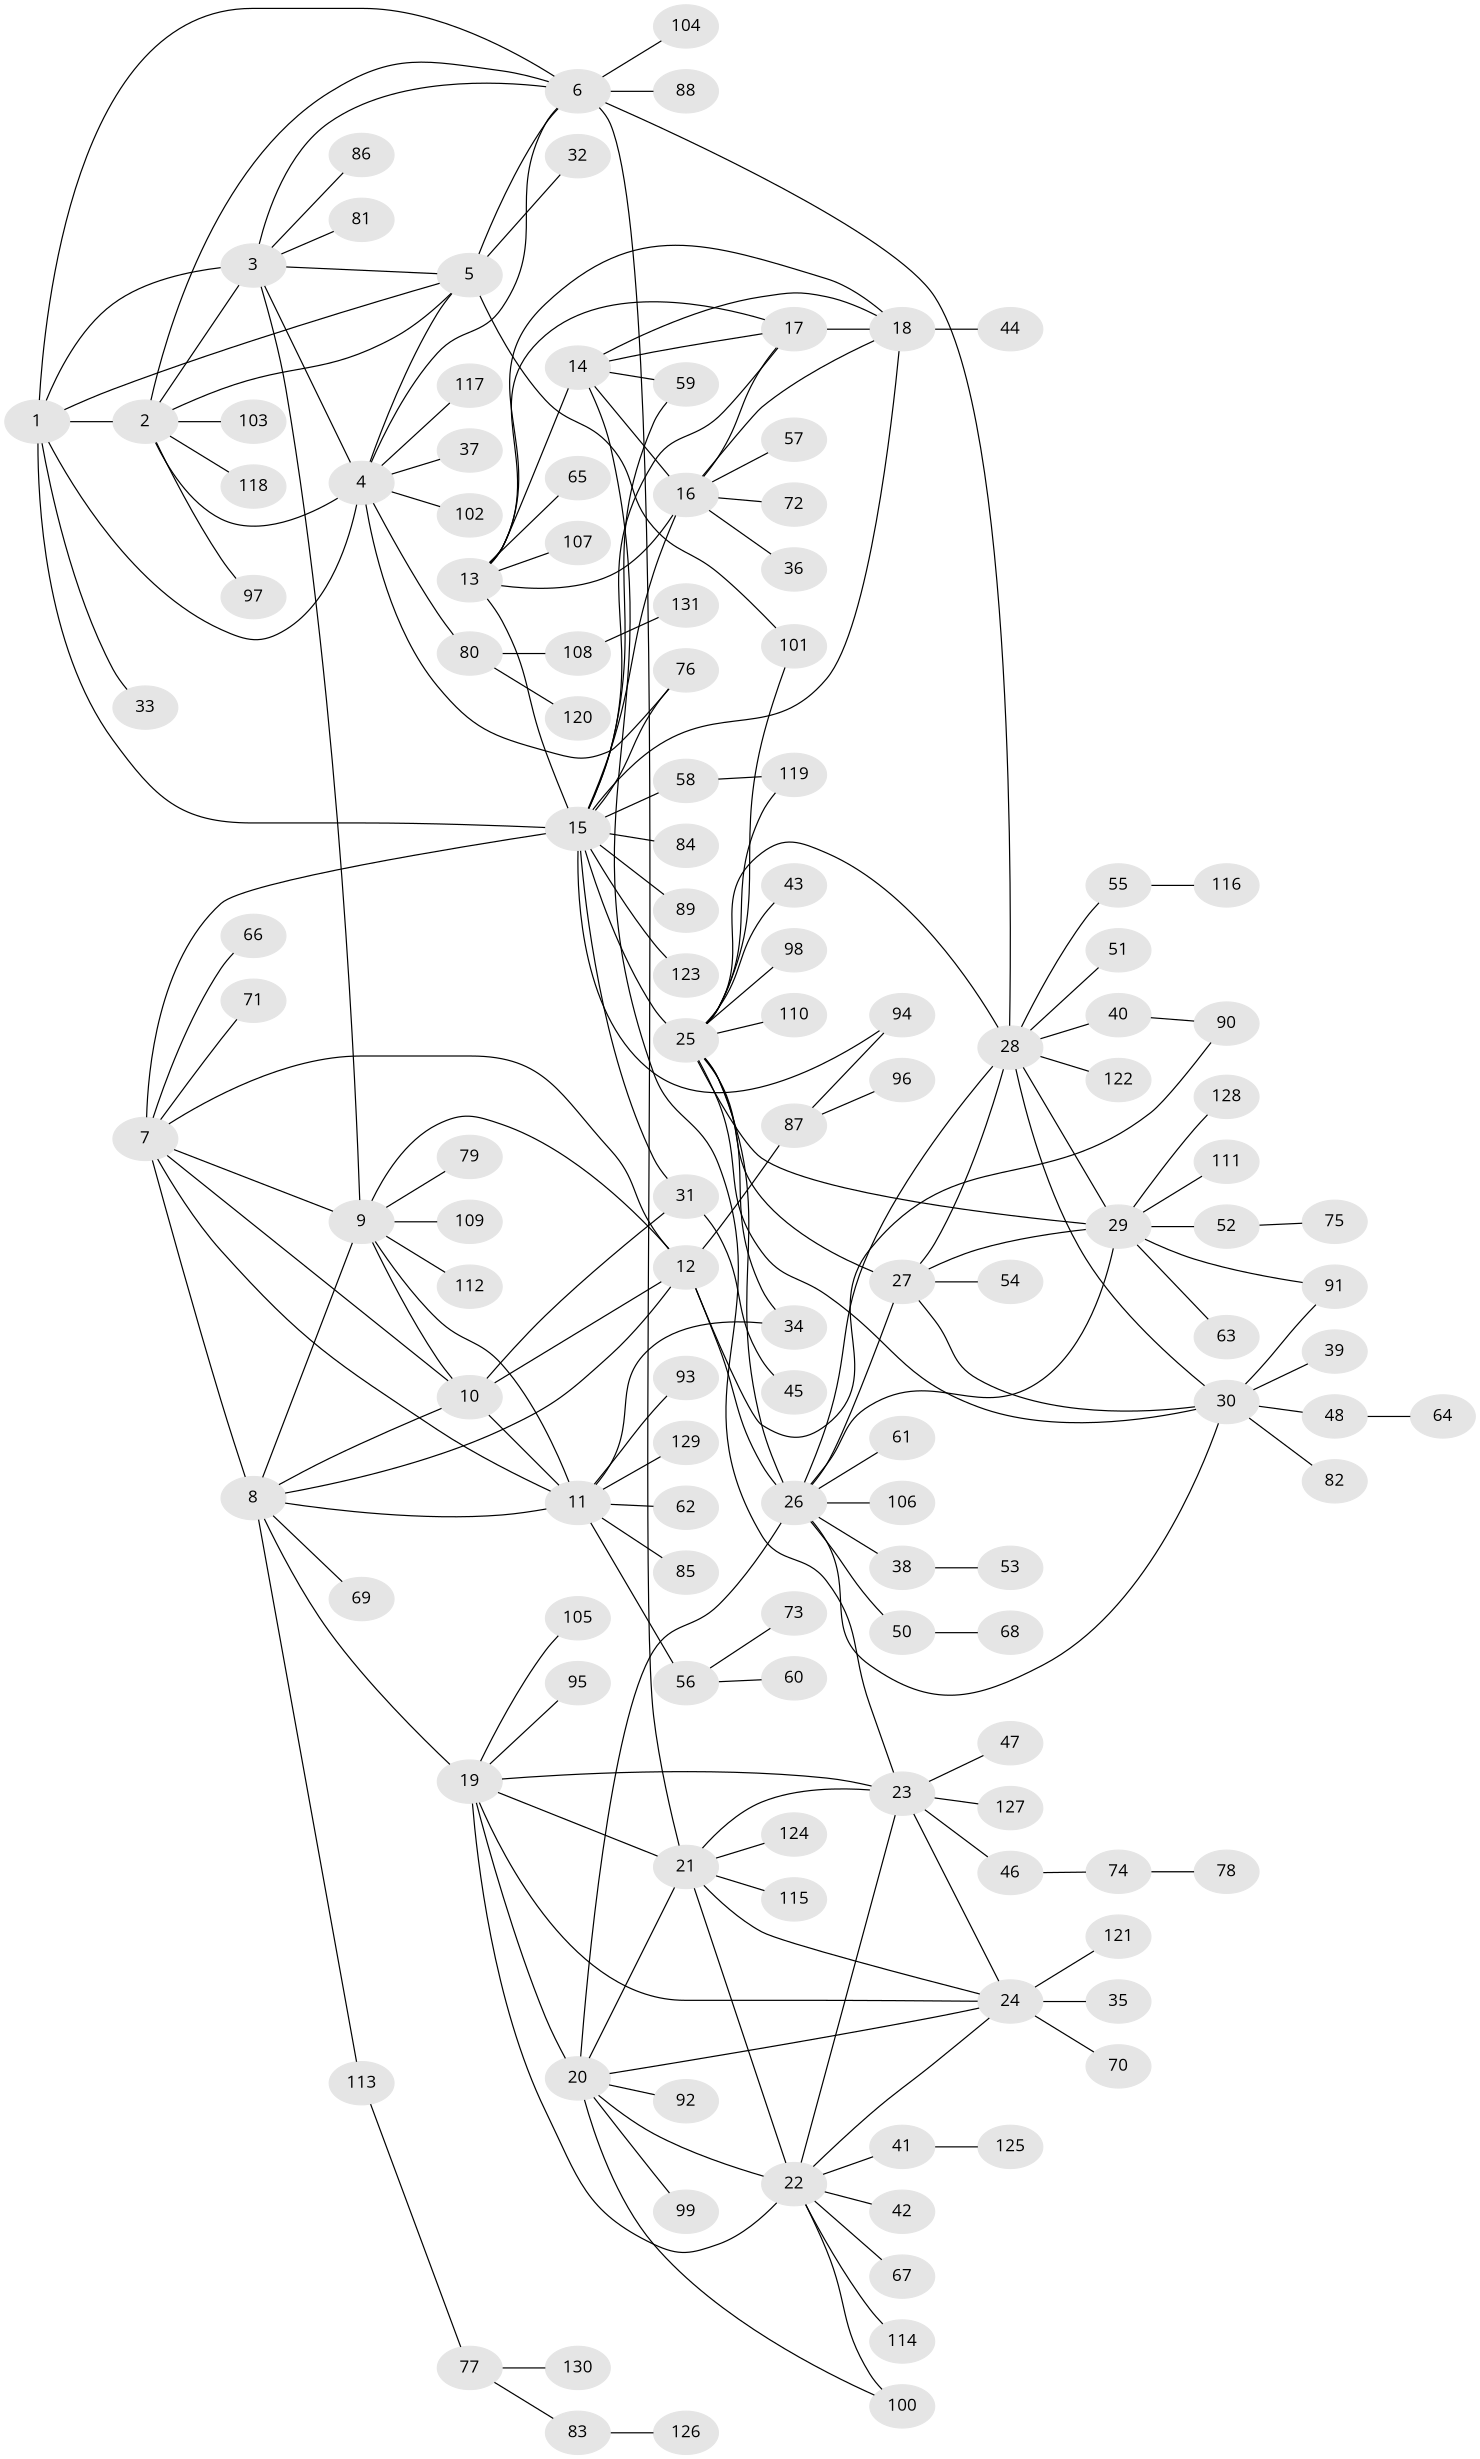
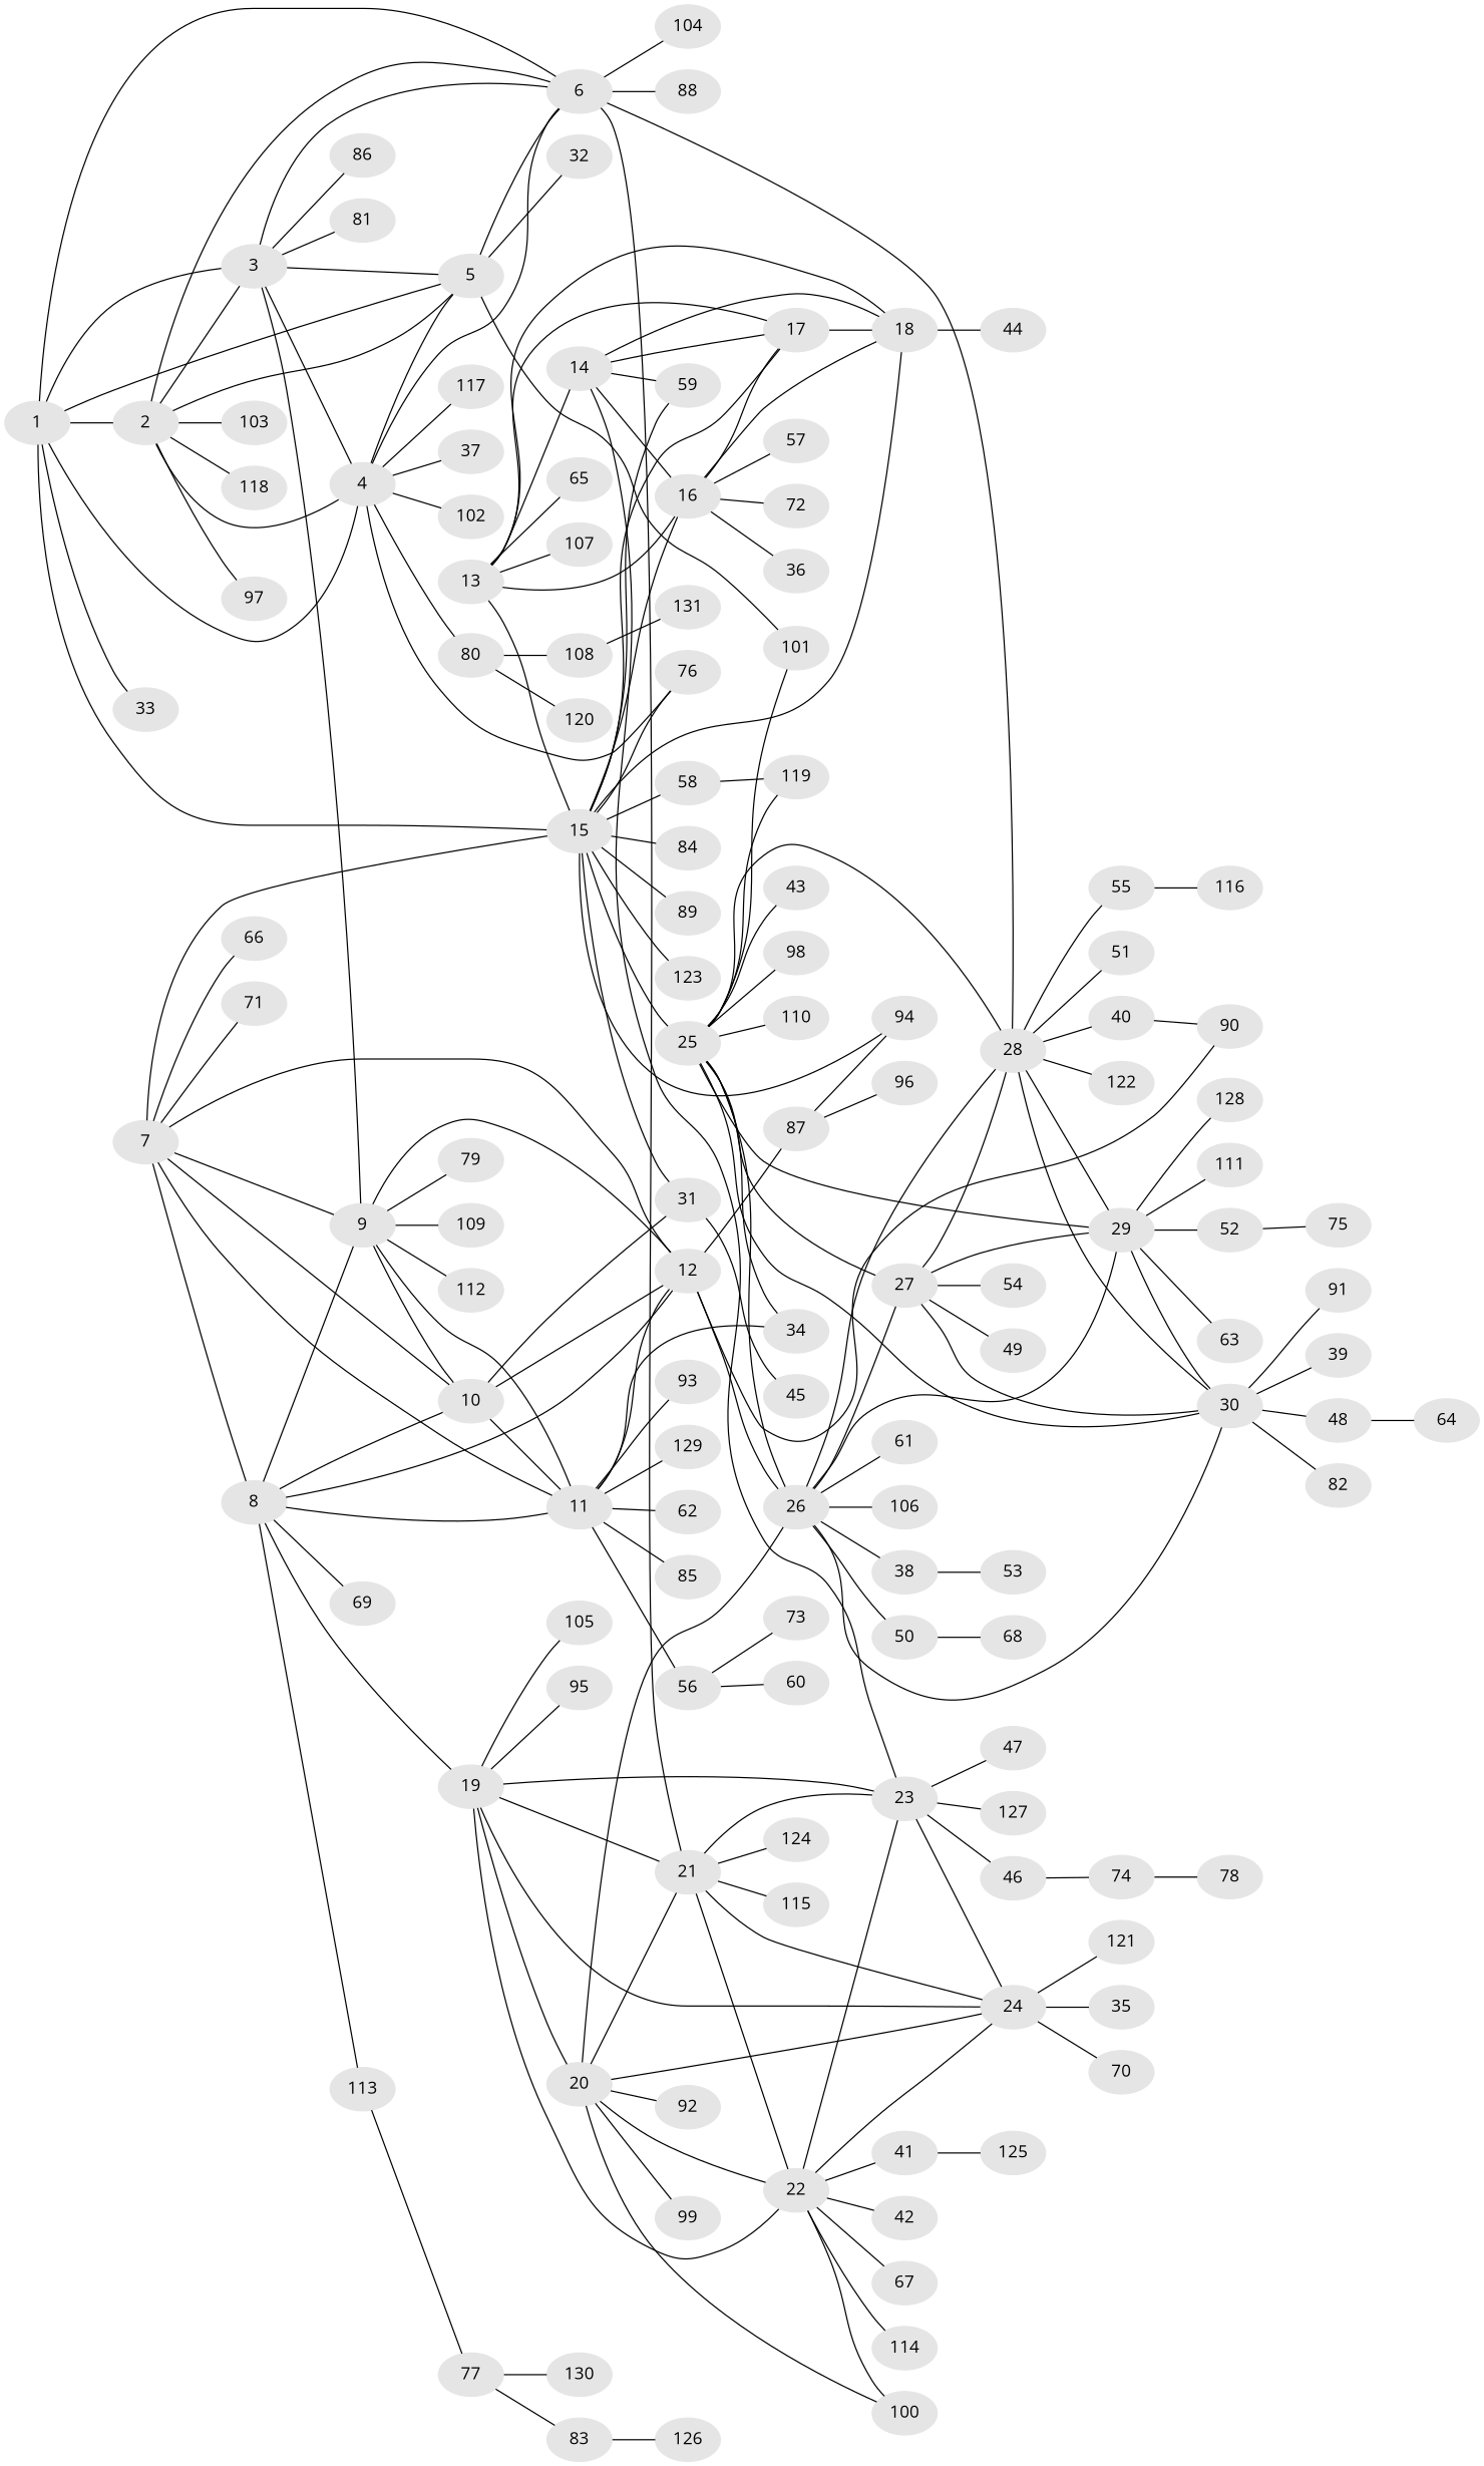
  graph {
    fontname="Open Sans"
    rankdir=LR
    node [color=gray90 fontname="Open Sans" style=filled]
    edge [fontname="Open Sans"]
    1
    2
    3
    4
    5
    6
    15
    33
    97
    103
    118
    9
    81
    86
    37
    76
    80
    102
    117
    32
    101
    21
    28
    88
    104
    31
    16
    17
    18
    25
    58
    59
    84
    89
    94
    123
    10
    11
    12
    79
    109
    112
    108
    120
    23
    22
    24
    115
    124
    29
    30
    40
    51
    55
    122
    7
    8
    66
    71
    19
    69
    113
    34
    56
    62
    85
    93
    129
    26
    87
    90
    20
    95
    105
    77
    83
    130
    45
    60
    73
    27
    38
    50
    61
    106
    96
    13
    14
    65
    107
    36
    57
    72
    44
    46
    47
    127
    43
    98
    110
    119
    92
    99
    100
    41
    42
    67
    114
    35
    70
    121
    125
    74
+   49
    54
    52
    63
    111
    128
    39
    48
    82
    91
    53
    68
    116
    75
    64
    78
    126
    131
    1 -- 2
    1 -- 3
    1 -- 4
    1 -- 5
    1 -- 6
    1 -- 15
    1 -- 33
    2 -- 3
    2 -- 4
    2 -- 5
    2 -- 6
    2 -- 97
    2 -- 103
    2 -- 118
    3 -- 4
    3 -- 5
    3 -- 6
    3 -- 9
    3 -- 81
    3 -- 86
    4 -- 5
    4 -- 6
    4 -- 37
    4 -- 76
    4 -- 80
    4 -- 102
    4 -- 117
    5 -- 6
    5 -- 32
    5 -- 101
    6 -- 21
    6 -- 28
    6 -- 88
    6 -- 104
    15 -- 76
    15 -- 31
    15 -- 16
    15 -- 17
    15 -- 18
    15 -- 25
    15 -- 58
    15 -- 59
    15 -- 84
    15 -- 89
    15 -- 94
    15 -- 123
    9 -- 10
    9 -- 11
    9 -- 12
    9 -- 79
    9 -- 109
    9 -- 112
    80 -- 108
    80 -- 120
    21 -- 23
    21 -- 22
    21 -- 24
    21 -- 115
    21 -- 124
    28 -- 29
    28 -- 30
    28 -- 40
    28 -- 51
    28 -- 55
    28 -- 122
    31 -- 45
    16 -- 17
    16 -- 18
    16 -- 36
    16 -- 57
    16 -- 72
    17 -- 18
    18 -- 44
    25 -- 101
    25 -- 28
    25 -- 29
    25 -- 30
    25 -- 34
    25 -- 26
    25 -- 27
    25 -- 43
    25 -- 98
    25 -- 110
    25 -- 119
    58 -- 119
    10 -- 31
    10 -- 11
    10 -- 12
+   11 -- 12
    11 -- 34
    11 -- 56
    11 -- 62
    11 -- 85
    11 -- 93
    11 -- 129
    12 -- 26
    12 -- 87
    12 -- 90
    108 -- 131
    23 -- 24
    23 -- 46
    23 -- 47
    23 -- 127
    22 -- 23
    22 -- 24
    22 -- 100
    22 -- 41
    22 -- 42
    22 -- 67
    22 -- 114
    24 -- 35
    24 -- 70
    24 -- 121
-   29 -- 91
+   29 -- 30
    29 -- 52
    29 -- 63
    29 -- 111
    29 -- 128
    30 -- 39
    30 -- 48
    30 -- 82
    30 -- 91
    40 -- 90
    55 -- 116
    7 -- 15
    7 -- 9
    7 -- 10
    7 -- 11
    7 -- 12
    7 -- 8
    7 -- 66
    7 -- 71
    8 -- 9
    8 -- 10
    8 -- 11
    8 -- 12
    8 -- 19
    8 -- 69
    8 -- 113
    19 -- 21
    19 -- 23
    19 -- 22
    19 -- 24
    19 -- 20
    19 -- 95
    19 -- 105
    113 -- 77
    56 -- 60
    56 -- 73
    26 -- 28
    26 -- 29
    26 -- 30
    26 -- 27
    26 -- 38
    26 -- 50
    26 -- 61
    26 -- 106
    87 -- 94
    87 -- 96
    20 -- 21
    20 -- 22
    20 -- 24
    20 -- 26
    20 -- 92
    20 -- 99
    20 -- 100
    77 -- 83
    77 -- 130
    83 -- 126
    27 -- 28
    27 -- 29
    27 -- 30
+   27 -- 49
    27 -- 54
    38 -- 53
    50 -- 68
    13 -- 15
    13 -- 16
    13 -- 17
    13 -- 18
    13 -- 14
    13 -- 65
    13 -- 107
    14 -- 16
    14 -- 17
    14 -- 18
    14 -- 59
    14 -- 23
    46 -- 74
    41 -- 125
    74 -- 78
    52 -- 75
    48 -- 64
  }
